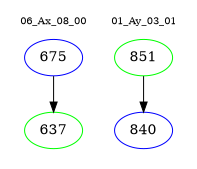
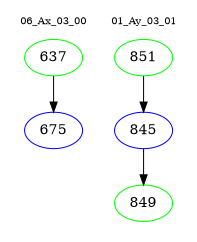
  digraph {
    node [color=green]
    edge [color=black]
    n1 [color=blue label=675]
    n2 [label=637]
    n3 [label=851]
-   n4 [color=blue label=840]
+   n4 [color=blue label=845]
+   n5 [label=849]
    subgraph cluster_1 {
      color=white
      fontsize=10
-     label="06_Ax_08_00"
+     label="06_Ax_03_00"
      n1
      n2
    }
    subgraph cluster_2 {
      color=white
      fontsize=10
      label="01_Ay_03_01"
      n3
      n4
+     n5
    }
-   n1 -> n2
+   n2 -> n1
    n3 -> n4
+   n4 -> n5
  }
